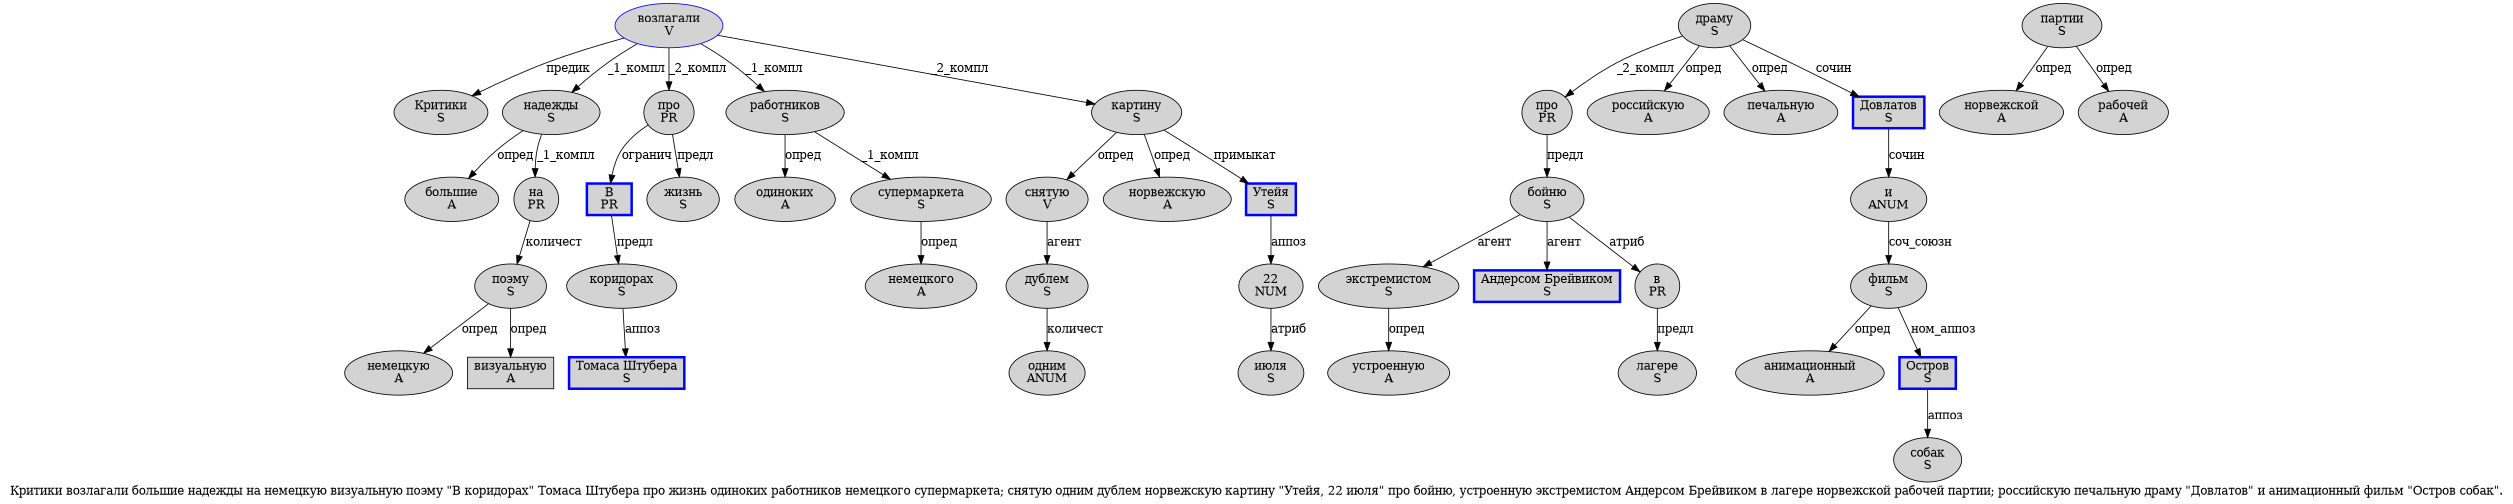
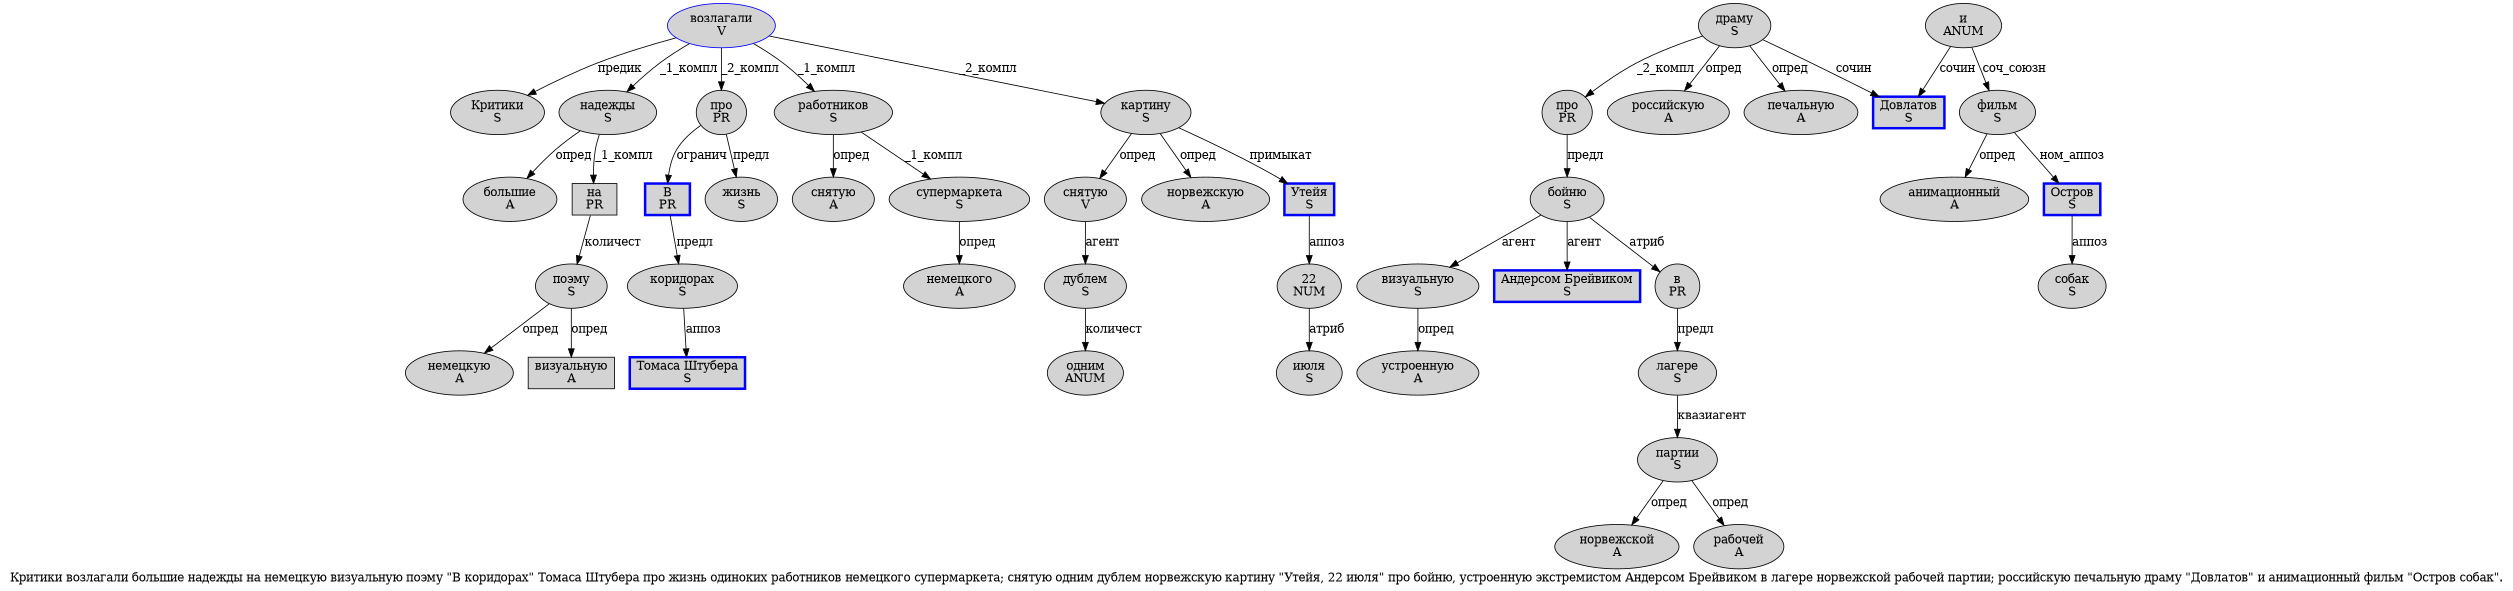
  digraph {
    label="Критики возлагали большие надежды на немецкую визуальную поэму \"В коридорах\" Томаса Штубера про жизнь одиноких работников немецкого супермаркета; снятую одним дублем норвежскую картину \"Утейя, 22 июля\" про бойню, устроенную экстремистом Андерсом Брейвиком в лагере норвежской рабочей партии; российскую печальную драму \"Довлатов\" и анимационный фильм \"Остров собак\"."
    node [fillcolor=lightgray penwidth=1 shape=ellipse style=filled]
    n1 [label="Критики\nS"]
    n2 [color=blue label="возлагали\nV"]
    n3 [label="надежды\nS"]
    n4 [label="про\nPR"]
    n5 [label="работников\nS"]
    n6 [label="картину\nS"]
    n7 [label="большие\nA"]
-   n8 [label="на\nPR"]
+   n8 [label="на\nPR" shape=box]
    n9 [color=blue label="В\nPR" penwidth=3 shape=box]
    n10 [label="жизнь\nS"]
-   n11 [label="одиноких\nA"]
+   n11 [label="снятую\nA"]
    n12 [label="супермаркета\nS"]
    n13 [label="снятую\nV"]
    n14 [label="норвежскую\nA"]
    n15 [color=blue label="Утейя\nS" penwidth=3 shape=box]
    n16 [label="драму\nS"]
    n17 [label="про\nPR"]
    n18 [label="российскую\nA"]
    n19 [label="печальную\nA"]
    n20 [color=blue label="Довлатов\nS" penwidth=3 shape=box]
    n21 [label="поэму\nS"]
    n22 [label="немецкую\nA"]
    n23 [label="визуальную\nA" shape=box]
    n24 [label="коридорах\nS"]
    n25 [color=blue label="Томаса Штубера\nS" penwidth=3 shape=box]
    n26 [label="немецкого\nA"]
    n27 [label="дублем\nS"]
    n28 [label="одним\nANUM"]
    n29 [label="22\nNUM"]
    n30 [label="июля\nS"]
    n31 [label="бойню\nS"]
-   n32 [label="экстремистом\nS"]
+   n32 [label="визуальную\nS"]
    n33 [color=blue label="Андерсом Брейвиком\nS" penwidth=3 shape=box]
    n34 [label="в\nPR"]
    n35 [label="устроенную\nA"]
    n36 [label="лагере\nS"]
    n37 [label="партии\nS"]
    n38 [label="норвежской\nA"]
    n39 [label="рабочей\nA"]
    n40 [label="и\nANUM"]
    n41 [label="фильм\nS"]
    n42 [label="анимационный\nA"]
    n43 [color=blue label="Остров\nS" penwidth=3 shape=box]
    n44 [label="собак\nS"]
    n2 -> n1 [label="предик"]
    n2 -> n3 [label="_1_компл"]
    n2 -> n4 [label="_2_компл"]
    n2 -> n5 [label="_1_компл"]
    n2 -> n6 [label="_2_компл"]
    n3 -> n7 [label="опред"]
    n3 -> n8 [label="_1_компл"]
    n4 -> n9 [label="огранич"]
    n4 -> n10 [label="предл"]
    n5 -> n11 [label="опред"]
    n5 -> n12 [label="_1_компл"]
    n6 -> n13 [label="опред"]
    n6 -> n14 [label="опред"]
    n6 -> n15 [label="примыкат"]
    n8 -> n21 [label="количест"]
    n9 -> n24 [label="предл"]
    n12 -> n26 [label="опред"]
    n13 -> n27 [label="агент"]
    n15 -> n29 [label="аппоз"]
    n16 -> n17 [label="_2_компл"]
    n16 -> n18 [label="опред"]
    n16 -> n19 [label="опред"]
    n16 -> n20 [label="сочин"]
    n17 -> n31 [label="предл"]
-   n20 -> n40 [label="сочин"]
+   n40 -> n20 [label="сочин"]
    n21 -> n22 [label="опред"]
    n21 -> n23 [label="опред"]
    n24 -> n25 [label="аппоз"]
    n27 -> n28 [label="количест"]
    n29 -> n30 [label="атриб"]
    n31 -> n32 [label="агент"]
    n31 -> n33 [label="агент"]
    n31 -> n34 [label="атриб"]
    n32 -> n35 [label="опред"]
    n34 -> n36 [label="предл"]
+   n36 -> n37 [label="квазиагент"]
    n37 -> n38 [label="опред"]
    n37 -> n39 [label="опред"]
    n40 -> n41 [label="соч_союзн"]
    n41 -> n42 [label="опред"]
    n41 -> n43 [label="ном_аппоз"]
    n43 -> n44 [label="аппоз"]
  }
